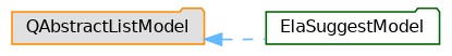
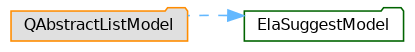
  digraph {
    rankdir=LR
    node [fontname=Helvetica fontsize=10 shape=folder style=filled]
    n1 [color=darkorange fillcolor="#E0E0E0" height=0.2 label=QAbstractListModel width=0.4]
    n2 [color=darkgreen fillcolor=white height=0.2 label=ElaSuggestModel width=0.4]
-   n1 -> n2 [color=steelblue1 dir=back fontname=Helvetica fontsize=10 labelfontname=Helvetica labelfontsize=10 style=dashed]
+   n2 -> n1 [color=steelblue1 dir=back fontname=Helvetica fontsize=10 labelfontname=Helvetica labelfontsize=10 style=dashed]
  }
